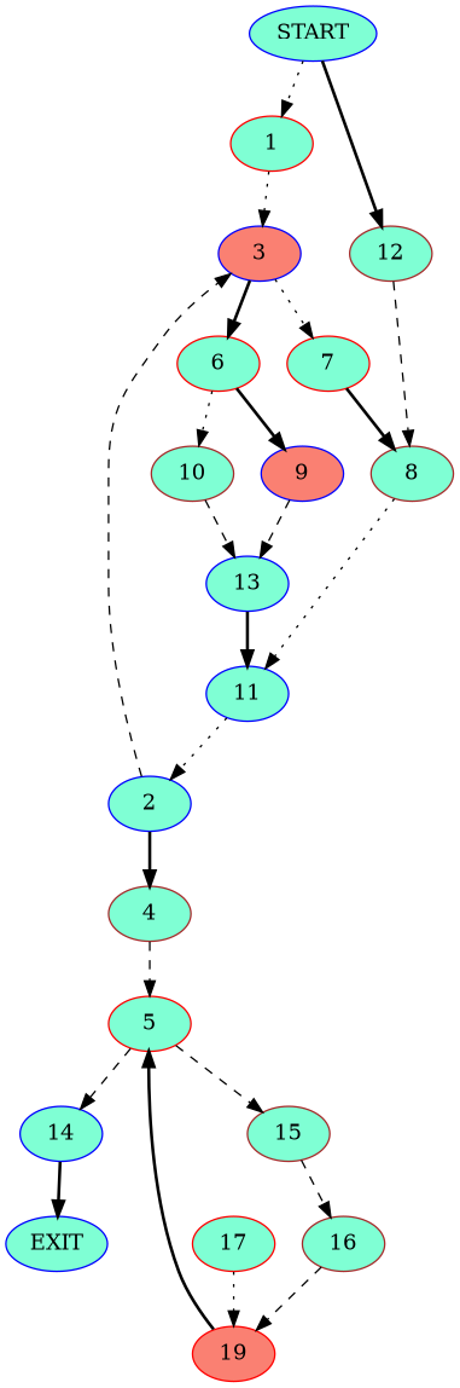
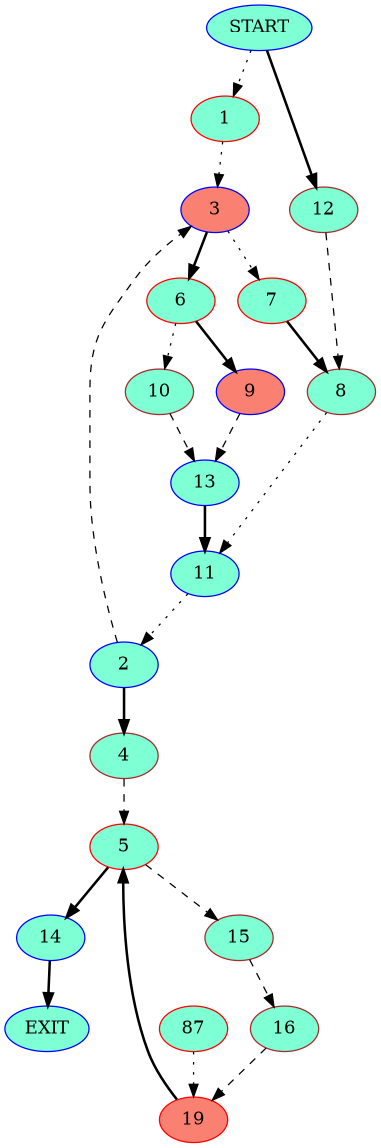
  digraph {
    node [color=blue fillcolor=aquamarine style=filled]
    edge [style=dashed]
    n1 [label=START]
    1 [color=red]
    12 [color=brown]
    3 [fillcolor=salmon]
    8 [color=brown]
    n6 [label=EXIT]
    2
    4 [color=brown]
    6 [color=red]
    7 [color=red]
    5 [color=red]
    9 [fillcolor=salmon]
    10 [color=brown]
    14
    15 [color=brown]
    16 [color=brown]
    13
    11
    n19 [color=red fillcolor=salmon label=19]
-   17 [color=red]
+   17 [color=red label=87]
    n1 -> 1 [style=dotted]
    n1 -> 12 [style=bold]
    1 -> 3 [style=dotted]
    12 -> 8
    3 -> 6 [style=bold]
    3 -> 7 [style=dotted]
    8 -> 11 [style=dotted]
    2 -> 3
    2 -> 4 [style=bold]
    4 -> 5
    6 -> 9 [style=bold]
    6 -> 10 [style=dotted]
    7 -> 8 [style=bold]
-   5 -> 14
+   5 -> 14 [style=bold]
    5 -> 15
    9 -> 13
    10 -> 13
    14 -> n6 [style=bold]
    15 -> 16
    16 -> n19
    13 -> 11 [style=bold]
    11 -> 2 [style=dotted]
    n19 -> 5 [style=bold]
    17 -> n19 [style=dotted]
  }
